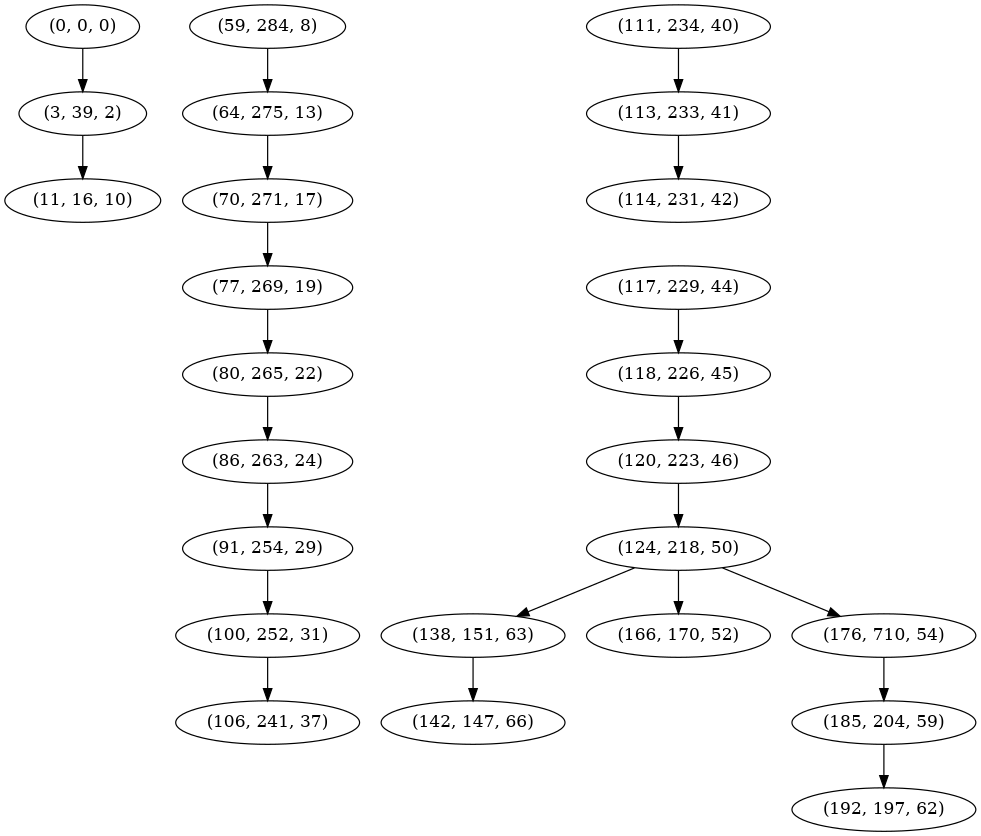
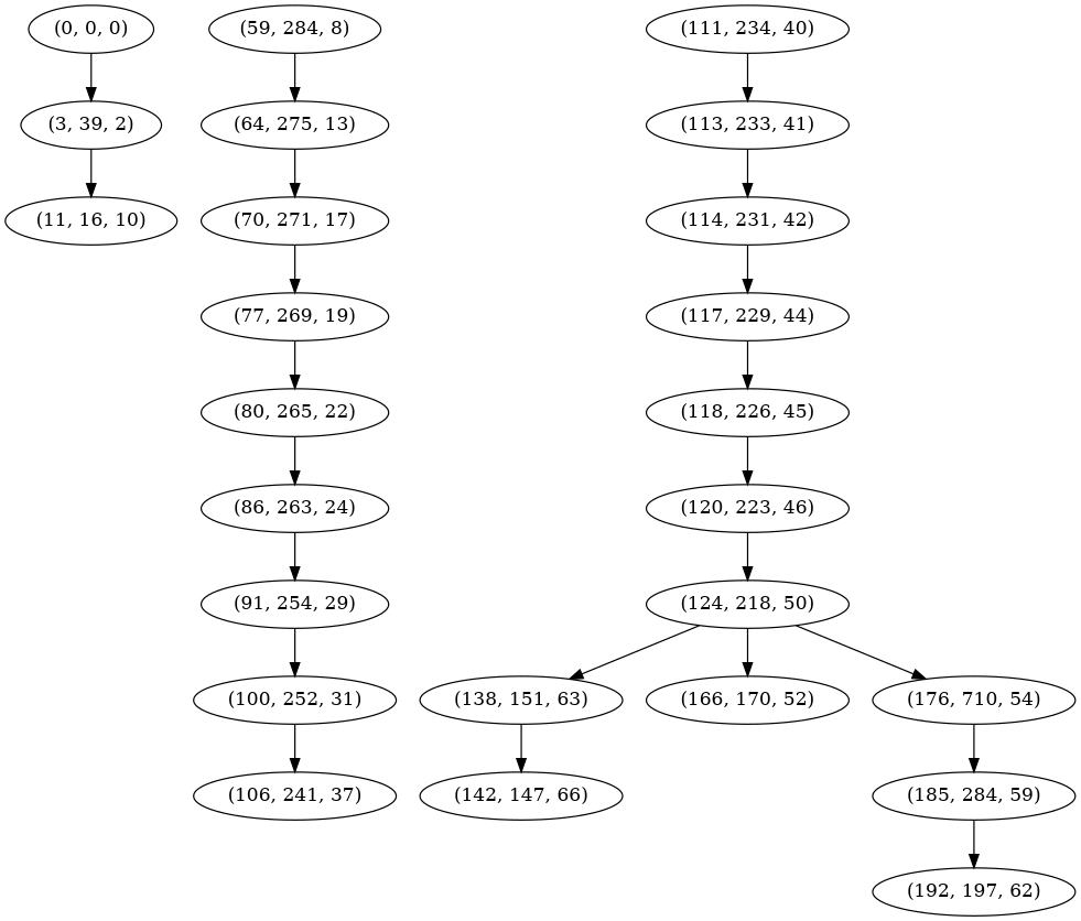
  digraph {
    "(0, 0, 0)"
    "(3, 39, 2)"
    "(11, 16, 10)"
    "(59, 284, 8)"
    "(64, 275, 13)"
    "(70, 271, 17)"
    "(77, 269, 19)"
    "(80, 265, 22)"
    "(86, 263, 24)"
    "(91, 254, 29)"
    "(100, 252, 31)"
    "(106, 241, 37)"
    "(111, 234, 40)"
    "(113, 233, 41)"
    "(114, 231, 42)"
    "(117, 229, 44)"
    "(118, 226, 45)"
    "(120, 223, 46)"
    "(124, 218, 50)"
    "(138, 151, 63)"
    "(166, 170, 52)"
    n22 [label="(176, 710, 54)"]
    "(142, 147, 66)"
-   "(185, 204, 59)"
+   "(185, 204, 59)" [label="(185, 284, 59)"]
    "(192, 197, 62)"
    "(0, 0, 0)" -> "(3, 39, 2)"
    "(3, 39, 2)" -> "(11, 16, 10)"
    "(59, 284, 8)" -> "(64, 275, 13)"
    "(64, 275, 13)" -> "(70, 271, 17)"
    "(70, 271, 17)" -> "(77, 269, 19)"
    "(77, 269, 19)" -> "(80, 265, 22)"
    "(80, 265, 22)" -> "(86, 263, 24)"
    "(86, 263, 24)" -> "(91, 254, 29)"
    "(91, 254, 29)" -> "(100, 252, 31)"
    "(100, 252, 31)" -> "(106, 241, 37)"
    "(111, 234, 40)" -> "(113, 233, 41)"
    "(113, 233, 41)" -> "(114, 231, 42)"
+   "(114, 231, 42)" -> "(117, 229, 44)"
    "(117, 229, 44)" -> "(118, 226, 45)"
    "(118, 226, 45)" -> "(120, 223, 46)"
    "(120, 223, 46)" -> "(124, 218, 50)"
    "(124, 218, 50)" -> "(138, 151, 63)"
    "(124, 218, 50)" -> "(166, 170, 52)"
    "(124, 218, 50)" -> n22
    "(138, 151, 63)" -> "(142, 147, 66)"
    n22 -> "(185, 204, 59)"
    "(185, 204, 59)" -> "(192, 197, 62)"
  }
